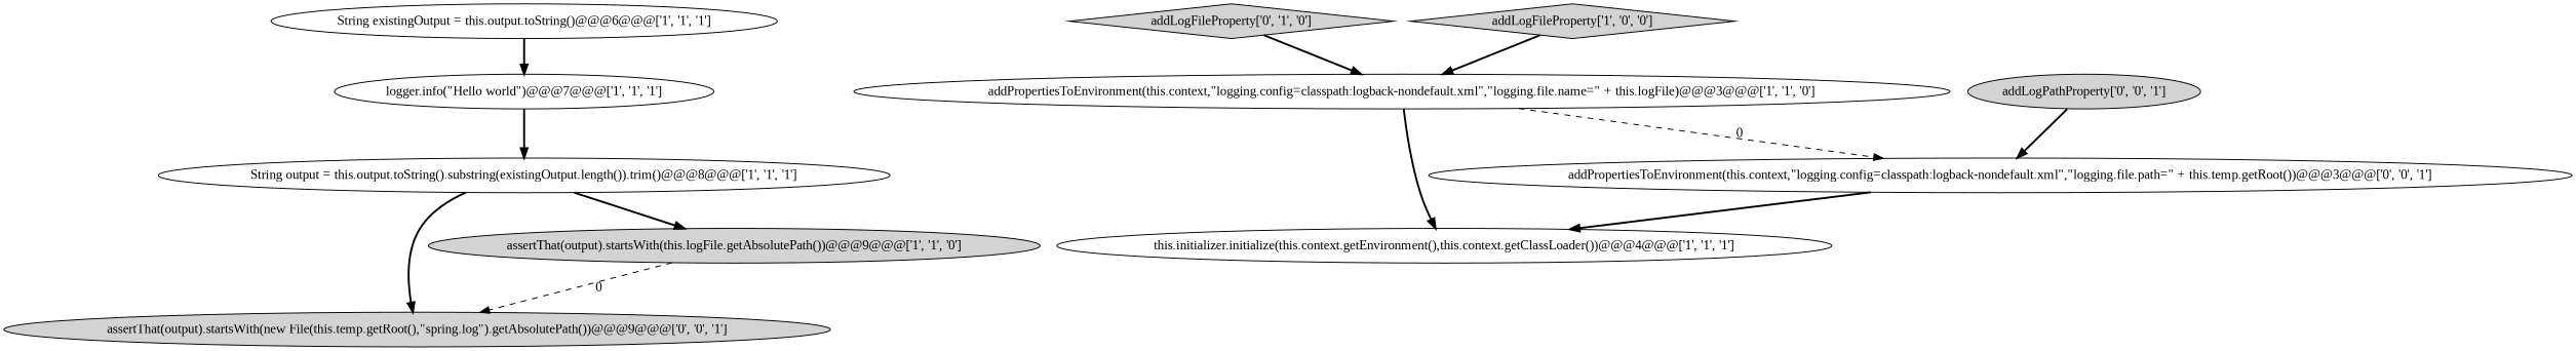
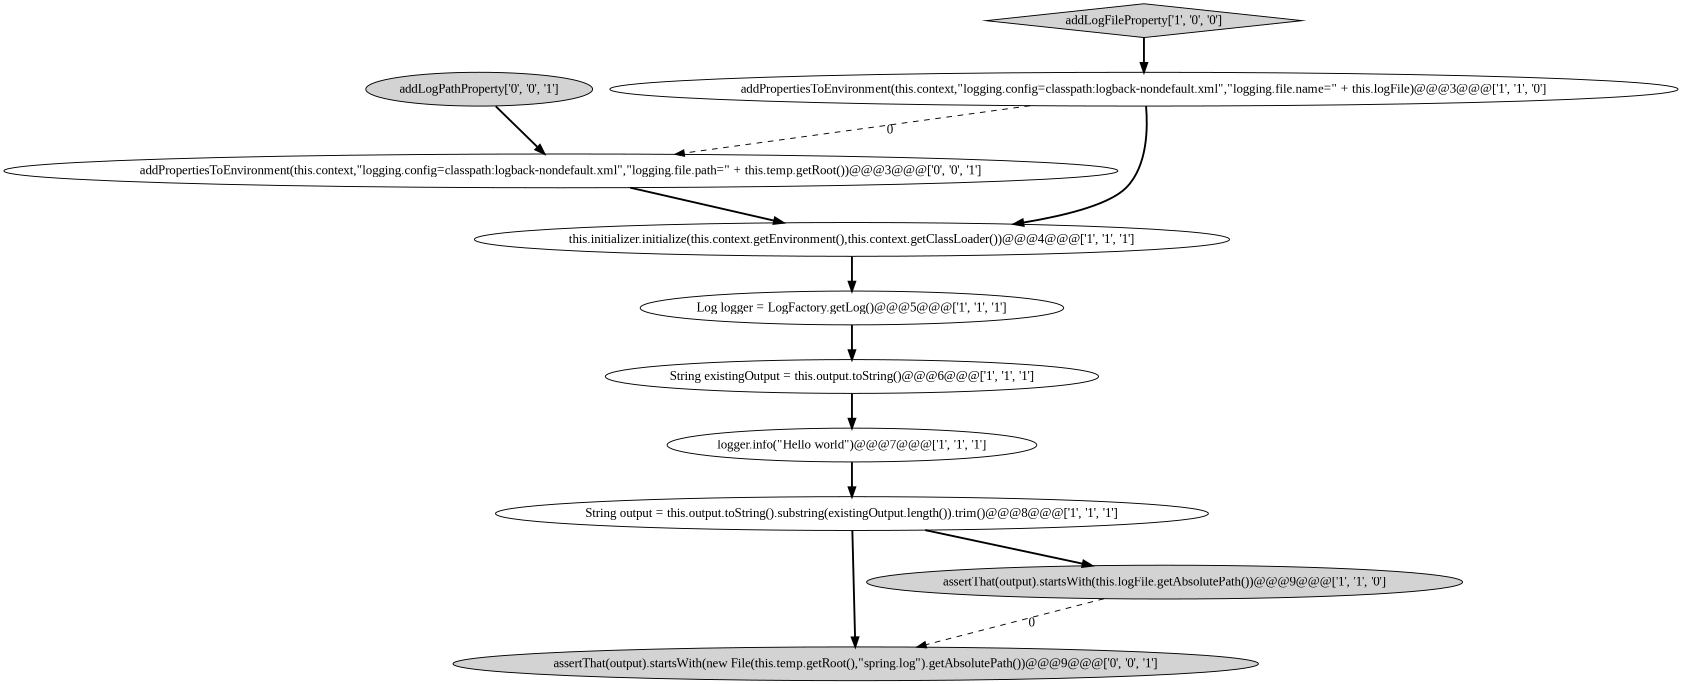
  digraph {
    fontname="Liberation Serif"
    node [fillcolor=white fontname="Liberation Serif" shape=ellipse style=filled]
    edge [fontname="Liberation Serif" style=bold]
    n1 [fillcolor=lightgray label="assertThat(output).startsWith(new File(this.temp.getRoot(),\"spring.log\").getAbsolutePath())@@@9@@@['0', '0', '1']"]
-   n2 [fillcolor=lightgray label="addLogFileProperty['0', '1', '0']" shape=diamond]
    n3 [label="addPropertiesToEnvironment(this.context,\"logging.config=classpath:logback-nondefault.xml\",\"logging.file.name=\" + this.logFile)@@@3@@@['1', '1', '0']"]
    n4 [label="addPropertiesToEnvironment(this.context,\"logging.config=classpath:logback-nondefault.xml\",\"logging.file.path=\" + this.temp.getRoot())@@@3@@@['0', '0', '1']"]
    n5 [label="this.initializer.initialize(this.context.getEnvironment(),this.context.getClassLoader())@@@4@@@['1', '1', '1']"]
+   n6 [label="Log logger = LogFactory.getLog()@@@5@@@['1', '1', '1']"]
    n7 [label="String existingOutput = this.output.toString()@@@6@@@['1', '1', '1']"]
    n8 [label="logger.info(\"Hello world\")@@@7@@@['1', '1', '1']"]
    n9 [label="String output = this.output.toString().substring(existingOutput.length()).trim()@@@8@@@['1', '1', '1']"]
    n10 [fillcolor=lightgray label="assertThat(output).startsWith(this.logFile.getAbsolutePath())@@@9@@@['1', '1', '0']"]
    n11 [fillcolor=lightgray label="addLogPathProperty['0', '0', '1']"]
    n12 [fillcolor=lightgray label="addLogFileProperty['1', '0', '0']" shape=diamond]
-   n2 -> n3
    n3 -> n4 [label=0 style=dashed]
    n3 -> n5
    n4 -> n5
+   n5 -> n6
+   n6 -> n7
    n7 -> n8
    n8 -> n9
    n9 -> n1
    n9 -> n10
    n10 -> n1 [label=0 style=dashed]
    n11 -> n4
    n12 -> n3
  }
